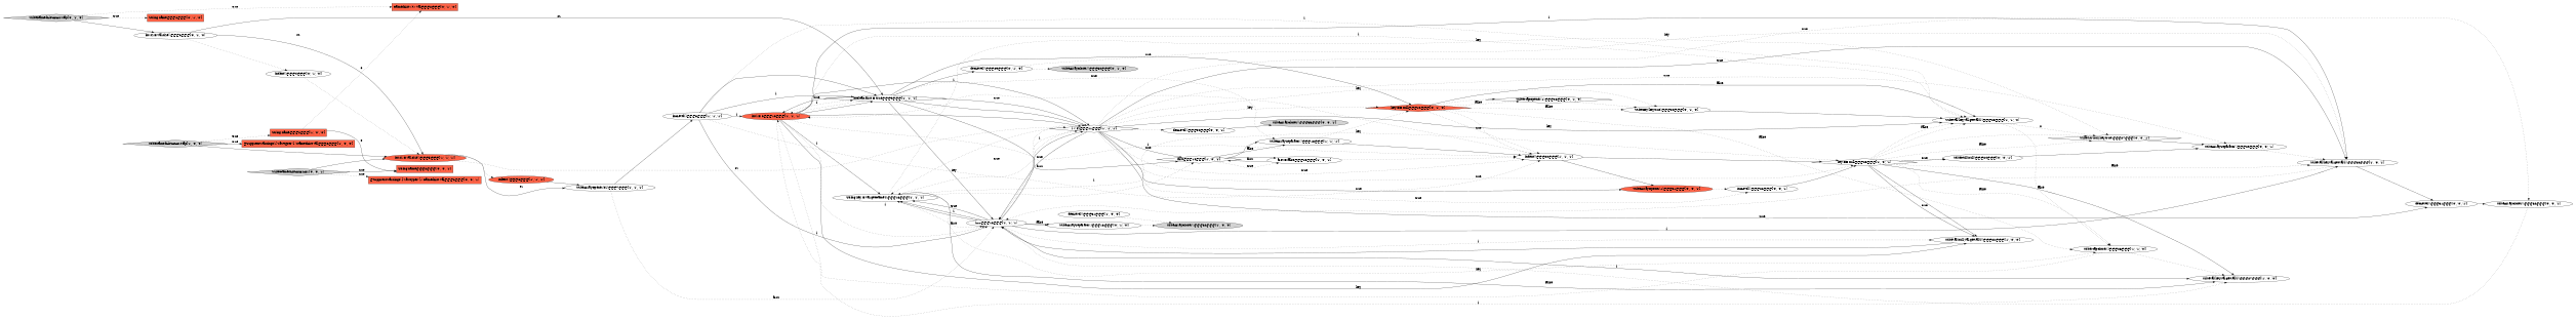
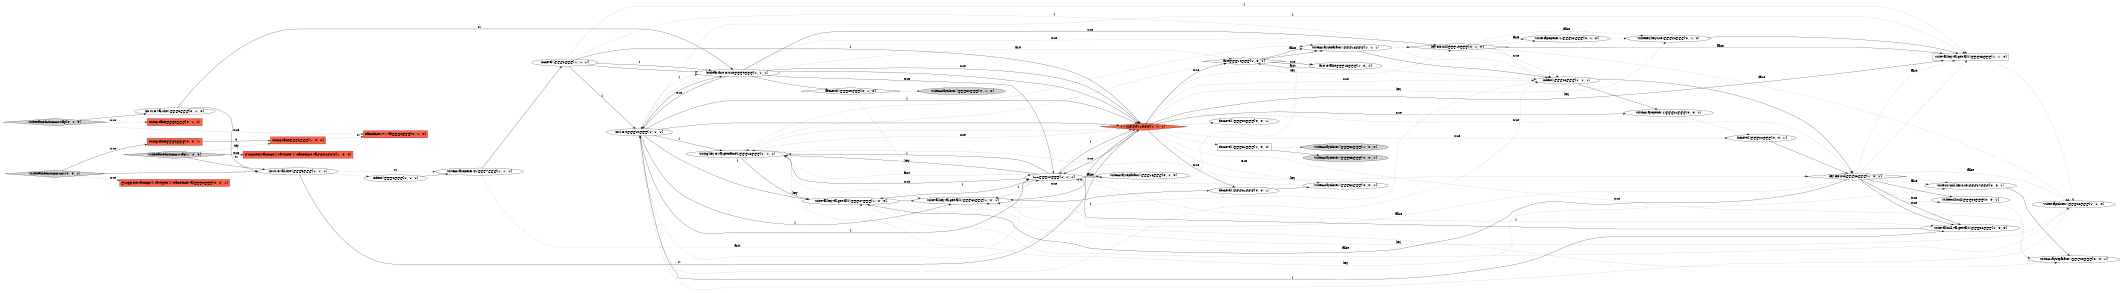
  digraph {
    rankdir=LR
    node [fillcolor=white shape=ellipse style=filled]
    edge [style=dotted]
-   n1 [fillcolor=tomato label="int i = 0@@@10@@@['1', '1', '1']"]
+   n1 [label="int i = 0@@@10@@@['1', '1', '1']"]
    n2 [label="String key = val.getName(i)@@@13@@@['1', '1', '1']"]
-   n3 [label="writeVal(key,val.getVal(i))@@@25@@@['1', '1', '0']"]
+   n3 [label="writeVal(key,val.getVal(i))@@@25@@@['1', '1', '0']" shape=box]
    n4 [label="writeVal(null,val.getVal(i))@@@22@@@['1', '0', '0']"]
    n5 [label="writeVal(key,val.getVal(i))@@@27@@@['1', '0', '0']"]
-   n6 [label="boolean first = true@@@9@@@['1', '1', '1']" shape=diamond]
+   n6 [label="boolean first = true@@@9@@@['1', '1', '1']"]
    n7 [label="i++@@@12@@@['1', '1', '1']"]
-   n8 [label="i < sz@@@11@@@['1', '1', '1']" shape=diamond]
+   n8 [fillcolor=tomato label="i < sz@@@11@@@['1', '1', '1']" shape=diamond]
    n9 [label="writeVal(key,val.getVal(i))@@@30@@@['1', '0', '1']"]
    n10 [label="indent()@@@20@@@['1', '1', '1']"]
    n11 [label="key == null@@@23@@@['1', '0', '1']" shape=diamond]
-   n12 [label="writeStr(null,key,true)@@@27@@@['0', '0', '1']" shape=diamond]
+   n12 [label="writeStr(null,key,true)@@@27@@@['0', '0', '1']"]
    n13 [label="writeArraySeparator()@@@18@@@['1', '1', '1']"]
    n14 [label="writeMapCloser()@@@26@@@['1', '1', '0']"]
    n15 [label="first@@@14@@@['1', '0', '1']" shape=diamond]
-   n16 [label="decLevel()@@@29@@@['0', '1', '0']"]
-   n17 [fillcolor=tomato label="key == null@@@19@@@['0', '1', '0']" shape=diamond]
+   n16 [label="decLevel()@@@29@@@['0', '1', '0']" shape=diamond]
+   n17 [label="key == null@@@19@@@['0', '1', '0']" shape=diamond]
    n18 [label="writeArraySeparator()@@@16@@@['0', '1', '0']"]
    n19 [label="incLevel()@@@22@@@['0', '0', '1']"]
-   n20 [fillcolor=tomato label="writeArrayOpener(1)@@@21@@@['0', '0', '1']"]
+   n20 [label="writeArrayOpener(1)@@@21@@@['0', '0', '1']"]
    n21 [label="writeArraySeparator()@@@29@@@['0', '0', '1']"]
-   n22 [label="decLevel()@@@31@@@['1', '0', '0']"]
+   n22 [label="decLevel()@@@31@@@['1', '0', '0']" shape=box]
    n23 [label="decLevel()@@@31@@@['0', '0', '1']"]
    n24 [label="writeArrayCloser()@@@32@@@['0', '0', '1']"]
    n25 [label="decLevel()@@@34@@@['0', '0', '1']"]
    n26 [label="writeKey(key,true)@@@24@@@['0', '1', '0']"]
    n27 [label="writeNull(null)@@@24@@@['0', '0', '1']"]
    n28 [label="incLevel()@@@8@@@['1', '1', '1']"]
    n29 [fillcolor=tomato label="@SuppressWarnings({\"rawtypes\"}) NamedList val@@@2@@@['0', '0', '1']" shape=box]
    n30 [fillcolor=lightgray label="writeArrayCloser()@@@30@@@['0', '1', '0']"]
    n31 [fillcolor=tomato label="NamedList<?> val@@@2@@@['0', '1', '0']" shape=box]
    n32 [fillcolor=tomato label="@SuppressWarnings({\"rawtypes\"}) NamedList val@@@2@@@['1', '0', '0']" shape=box]
    n33 [fillcolor=lightgray label="writeArrayCloser()@@@35@@@['0', '0', '1']"]
    n34 [label="first = false@@@15@@@['1', '0', '1']"]
-   n35 [fillcolor=tomato label="int sz = val.size()@@@5@@@['1', '1', '1']"]
+   n35 [label="int sz = val.size()@@@5@@@['1', '1', '1']"]
    n36 [label="writeArrayOpener(sz)@@@7@@@['1', '1', '1']"]
-   n37 [fillcolor=tomato label="indent()@@@6@@@['1', '1', '1']"]
+   n37 [label="indent()@@@6@@@['1', '1', '1']"]
    n38 [fillcolor=lightgray label="writeNamedListAsArrMap['0', '1', '0']" shape=diamond]
    n39 [fillcolor=tomato label="String name@@@2@@@['0', '1', '0']" shape=box]
    n40 [label="int sz = val.size()@@@3@@@['0', '1', '0']"]
-   n41 [label="indent()@@@4@@@['0', '1', '0']"]
    n42 [fillcolor=lightgray label="writeArrayCloser()@@@32@@@['1', '0', '0']"]
    n43 [fillcolor=tomato label="String name@@@2@@@['1', '0', '0']" shape=box]
    n44 [fillcolor=tomato label="String name@@@2@@@['0', '0', '1']" shape=box]
    n45 [fillcolor=lightgray label="writeNamedListAsArrMap['1', '0', '0']" shape=diamond]
-   n46 [label="writeMapOpener(1)@@@23@@@['0', '1', '0']" shape=diamond]
+   n46 [label="writeMapOpener(1)@@@23@@@['0', '1', '0']"]
    n47 [fillcolor=lightgray label="writeNamedListAsArrArr['0', '0', '1']" shape=diamond]
    n1 -> n2 [label=i style=solid]
    n1 -> n3 [label=i]
-   n1 -> n4 [label=key style=solid]
-   n1 -> n5 [label=i]
+   n1 -> n4 [label=i style=solid]
+   n1 -> n5 [label=i style=solid]
    n1 -> n6 [label=i]
    n1 -> n6 [style=solid]
-   n1 -> n7 [label=i]
+   n1 -> n7 [label=i style=solid]
    n1 -> n8 [label=i style=solid]
    n1 -> n8 [style=solid]
    n1 -> n9 [label=i style=solid]
    n1 -> n10 [label=i]
-   n2 -> n5 [label=false style=solid]
+   n2 -> n5 [label=key style=solid]
    n2 -> n7 [label=first]
    n2 -> n11 [label=key]
    n2 -> n12 [label=key]
+   n2 -> n13
    n2 -> n14 [label=key]
    n2 -> n15
-   n3 -> n12 [label=0]
    n3 -> n14
    n4 -> n7 [style=solid]
+   n5 -> n9 [style=solid]
    n6 -> n1 [label=true style=solid]
    n6 -> n1
-   n6 -> n7 [label=key style=solid]
+   n6 -> n7 [label=true style=solid]
    n6 -> n8 [style=solid]
    n6 -> n8 [label=true style=solid]
    n6 -> n13 [label=true]
-   n6 -> n15 [label=first style=solid]
+   n6 -> n15 [label=first]
    n6 -> n16 [style=solid]
    n6 -> n17 [label=true style=solid]
    n7 -> n2 [label=true style=solid]
    n7 -> n2 [label=i style=solid]
    n7 -> n2 [style=solid]
    n7 -> n4 [label=i]
    n7 -> n5 [label=i style=solid]
    n7 -> n8 [label=i]
    n7 -> n8 [style=solid]
-   n7 -> n9 [label=i style=solid]
+   n7 -> n9 [label=i]
    n7 -> n18 [label=false style=solid]
    n7 -> n18 [style=solid]
    n8 -> n2
    n8 -> n2 [label=true]
    n8 -> n3 [label=key style=solid]
    n8 -> n7
    n8 -> n7 [label=true style=solid]
    n8 -> n9 [label=true style=solid]
    n8 -> n10 [label=true]
    n8 -> n11 [label=true]
    n8 -> n15 [label=true style=solid]
    n8 -> n17 [label=key]
    n8 -> n19 [label=true]
    n8 -> n20 [label=true style=solid]
    n8 -> n21 [label=true]
+   n8 -> n22
    n8 -> n23 [label=true style=solid]
    n8 -> n24 [label=true]
    n8 -> n25
    n8 -> n26 [label=key]
    n9 -> n7
    n9 -> n23 [style=solid]
    n10 -> n1
    n10 -> n11 [style=solid]
    n10 -> n20 [style=solid]
    n11 -> n3 [label=false]
    n11 -> n3
    n11 -> n4 [style=solid]
    n11 -> n4 [label=true style=solid]
    n11 -> n5 [label=false style=solid]
    n11 -> n9 [label=false]
    n11 -> n12
    n11 -> n12 [label=false]
    n11 -> n14 [label=false]
    n11 -> n27 [label=true]
    n11 -> n27 [style=solid]
    n12 -> n21 [style=solid]
    n13 -> n10 [style=solid]
    n13 -> n17
    n14 -> n1
    n14 -> n5
    n15 -> n13 [label=false style=solid]
    n15 -> n13 [style=solid]
    n15 -> n34 [label=true]
    n15 -> n34 [style=solid]
    n16 -> n9 [label=key]
    n16 -> n30
    n17 -> n3 [label=false style=solid]
    n17 -> n10 [label=true]
    n17 -> n10
    n17 -> n14 [label=false]
    n17 -> n26 [label=false]
    n17 -> n46
    n17 -> n46 [label=false]
-   n18 -> n42
+   n18 -> n13
    n19 -> n11 [style=solid]
    n20 -> n19
    n21 -> n9
    n22 -> n42
    n23 -> n24 [style=solid]
    n24 -> n7
-   n25 -> n33 [style=solid]
+   n22 -> n33 [style=solid]
    n26 -> n3 [style=solid]
-   n27 -> n21 [style=solid]
+   n27 -> n21
    n28 -> n1 [label=i style=solid]
    n28 -> n3 [label=i]
    n28 -> n6 [style=solid]
    n28 -> n6 [label=i style=solid]
-   n28 -> n7 [label=i style=solid]
+   n28 -> n8 [label=i style=solid]
    n28 -> n10 [label=i]
    n34 -> n10
    n34 -> n15 [label=first style=solid]
-   n35 -> n8 [label=sz]
-   n35 -> n36 [label=sz style=solid]
+   n35 -> n8 [label=sz style=solid]
+   n35 -> n36 [label=sz]
    n35 -> n37
    n36 -> n7 [label=first]
    n36 -> n28 [style=solid]
    n37 -> n36 [style=solid]
    n38 -> n31 [label=true]
    n38 -> n39 [label=true]
    n38 -> n40 [style=solid]
    n40 -> n6 [label=sz style=solid]
    n40 -> n35 [label=sz style=solid]
-   n40 -> n41
-   n41 -> n35
-   n43 -> n31 [label=0]
-   n43 -> n44 [label=0 style=solid]
+   n43 -> n31 [label=sz]
+   n44 -> n43 [label=0 style=solid]
    n45 -> n32 [label=true style=solid]
    n45 -> n35 [style=solid]
-   n45 -> n43 [label=true]
+   n45 -> n43 [label=key]
    n46 -> n26
    n47 -> n29 [label=true]
    n47 -> n35 [style=solid]
    n47 -> n44 [label=true style=solid]
  }
